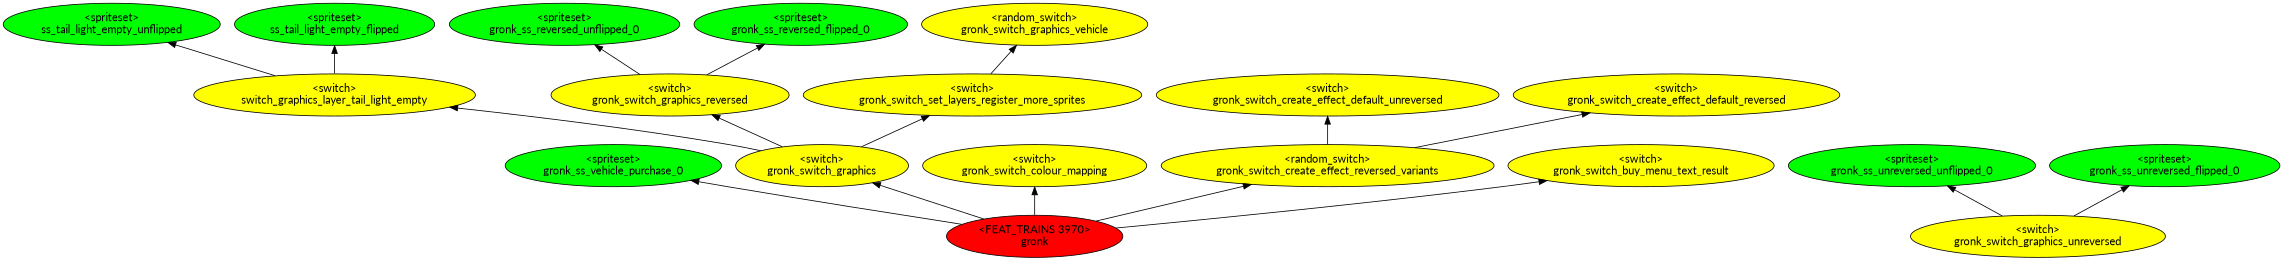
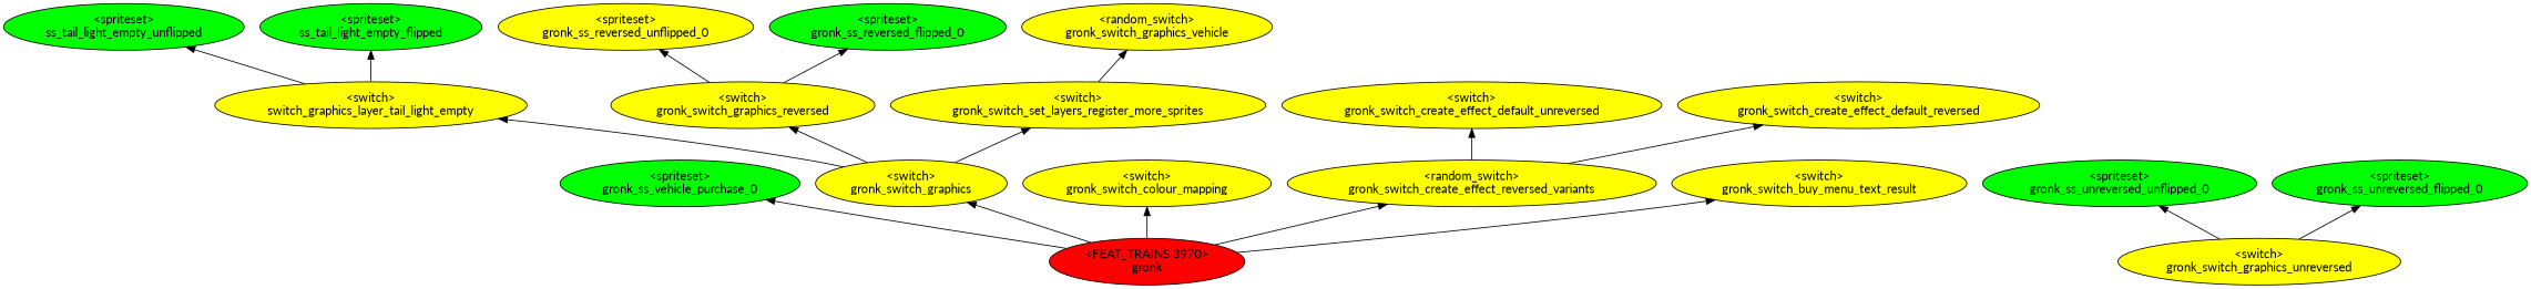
  digraph {
    fontname=Lato
    rankdir=BT
    node [fillcolor=yellow fontname=Lato style=filled]
    edge [fontname=Lato]
    n1 [fillcolor=green label="<spriteset>\nss_tail_light_empty_unflipped"]
    n2 [fillcolor=green label="<spriteset>\nss_tail_light_empty_flipped"]
    n3 [label="<switch>\nswitch_graphics_layer_tail_light_empty"]
    n4 [fillcolor=green label="<spriteset>\ngronk_ss_unreversed_unflipped_0"]
    n5 [fillcolor=green label="<spriteset>\ngronk_ss_unreversed_flipped_0"]
    n6 [label="<switch>\ngronk_switch_graphics_unreversed"]
-   n7 [fillcolor=green label="<spriteset>\ngronk_ss_reversed_unflipped_0"]
+   n7 [label="<spriteset>\ngronk_ss_reversed_unflipped_0"]
    n8 [fillcolor=green label="<spriteset>\ngronk_ss_reversed_flipped_0"]
    n9 [label="<switch>\ngronk_switch_graphics_reversed"]
    n10 [label="<random_switch>\ngronk_switch_graphics_vehicle"]
    n11 [fillcolor=green label="<spriteset>\ngronk_ss_vehicle_purchase_0"]
    n12 [label="<switch>\ngronk_switch_set_layers_register_more_sprites"]
    n13 [label="<switch>\ngronk_switch_graphics"]
    n14 [label="<switch>\ngronk_switch_colour_mapping"]
    n15 [label="<switch>\ngronk_switch_create_effect_default_unreversed"]
    n16 [label="<switch>\ngronk_switch_create_effect_default_reversed"]
    n17 [label="<random_switch>\ngronk_switch_create_effect_reversed_variants"]
    n18 [label="<switch>\ngronk_switch_buy_menu_text_result"]
    n19 [fillcolor=red label="<FEAT_TRAINS 3970>\ngronk"]
    n3 -> n1
    n3 -> n2
    n6 -> n4
    n6 -> n5
    n9 -> n7
    n9 -> n8
    n12 -> n10
    n13 -> n3
    n13 -> n9
    n13 -> n12
    n17 -> n15
    n17 -> n16
    n19 -> n11
    n19 -> n13
    n19 -> n14
    n19 -> n17
    n19 -> n18
  }
